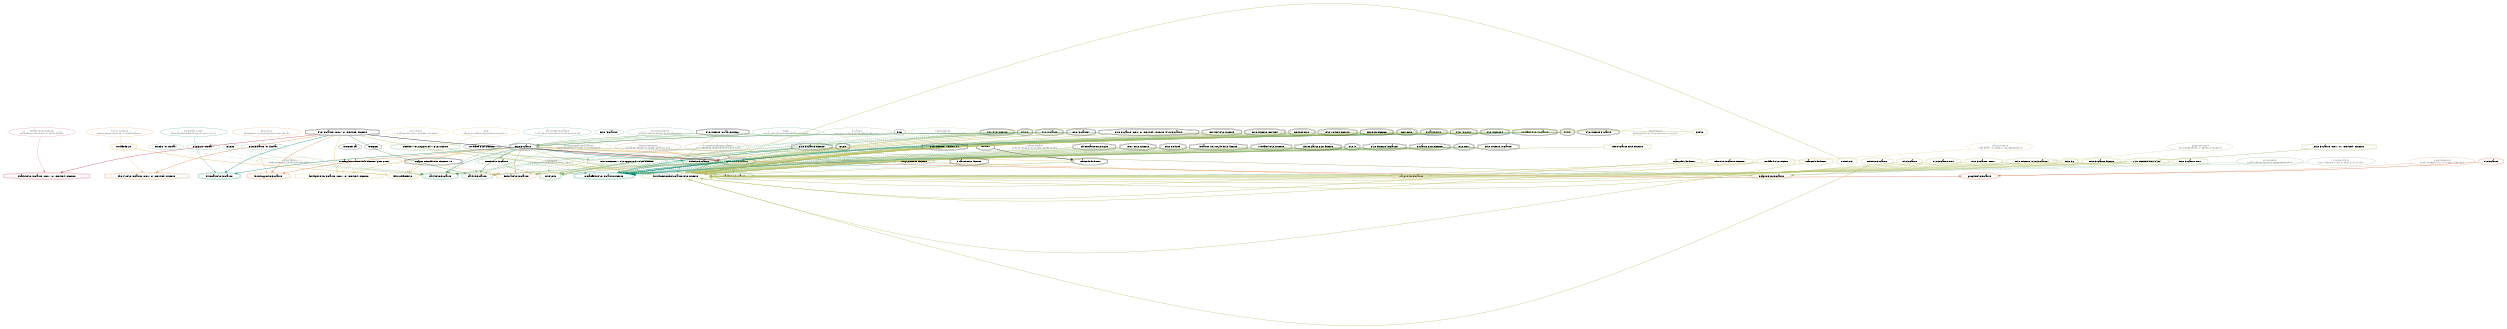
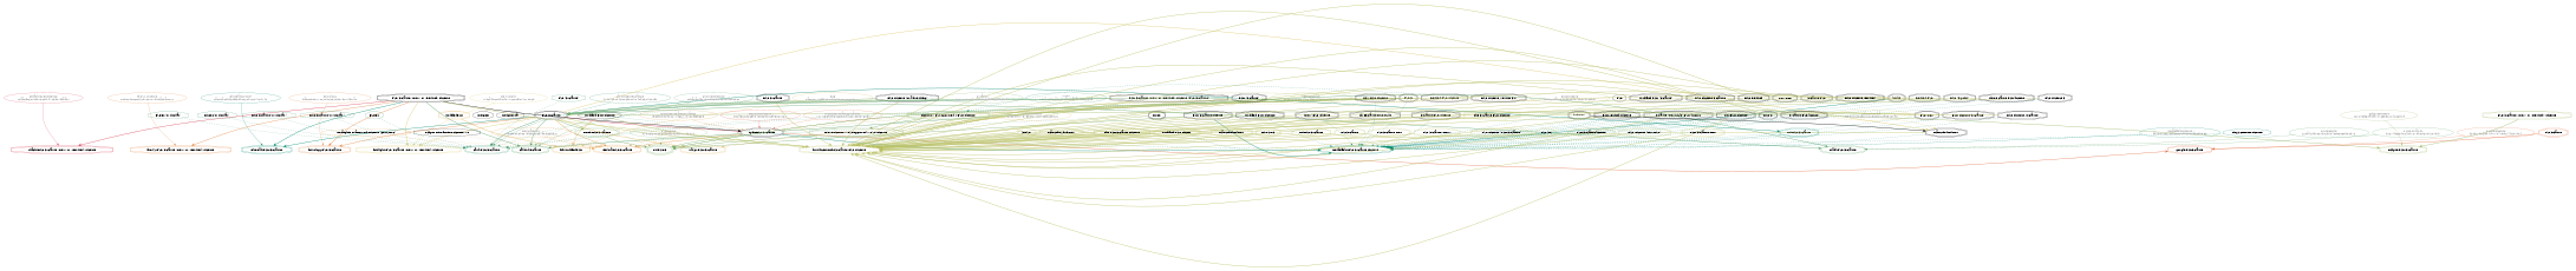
  strict digraph {
    splines=curved
    node [shape=doubleoctagon]
    edge [color="#b8bf62" weight=0.7 arrowhead=vee style=bold]
    n1 [color="#b8bf62" fillcolor="beige;1" fontcolor=gray label="SPDXLicense\n803e722e6c114264df854935029d644d" shape=ellipse]
    n2 [label="spdx:BSD-3-Clause"]
    n3 [color="#78ab63" label="osi:BSD-3" shape=tripleoctagon]
    n4 [color="#e06f45" label="google:BSD3Clause"]
    n5 [color="#e09d4b" label="Fedora:BSD-3-Clause"]
    n6 [color="#58a066" label="osadl:BSD-3-Clause"]
    n7 [color="#deb256" label="fsf:ModifiedBSD"]
    n8 [color="#58a066" label="cal:bsd-3-clause"]
    n9 [color="#00876c" label="metaeffekt:BSD 3-Clause License"]
    n10 [label="BSD-3-Clause"]
    n11 [color="#78ab63" label="DEP5:BSD-3-clause"]
    n12 [color="#00876c" label="BlueOak:BSD-3-Clause"]
    n13 [label="scancode:bsd-new"]
    n14 [color="#e18745" label="fossology:BSD-3-Clause"]
    n15 [color="#379469" label="cavil:BSD-3-Clause"]
    n16 [color="#00876c" label="osi:BSD-3-Clause"]
    n17 [color="#deb256" label="warpr:BSD-3-Clause"]
    n18 [color="#b8bf62" label="foss-license:The 3-Clause BSD License"]
    n19 [color="#dac767" label="fosslight:BSD 3-clause \"New\" or \"Revised\" License"]
    n20 [color="#98b561" label="eclipse:BSD-3-Clause"]
    n21 [label="BSD 3-Clause \"New\" or \"Revised\" License"]
    n22 [color="#d43d51" label="hitachi:BSD 3-Clause \"New\" or \"Revised\" License"]
    n23 [color="#e18745" label="ifrOSS:BSD 3-clause \"New\" or \"Revised\" License"]
    n24 [label=NetCDF shape=octagon]
    n25 [label="NetCDF cal" shape=octagon]
    n26 [color="#78ab63" fillcolor="beige;1" fontcolor=gray label="OSILicense\ne7583f205996dbecff2d2f8ec11d367d" shape=ellipse]
    n27 [label="BSD-3"]
    n28 [label="BSD 3-Clause License"]
    n29 [color="#78ab63" label="Trove:License :: OSI Approved :: BSD License"]
    n30 [color="#78ab63" label="License :: OSI Approved :: BSD License"]
    n31 [label="Revised BSD License"]
    n32 [label="Modified BSD License" shape=ellipse]
    n33 [label="New BSD License"]
    n34 [color="#e06f45" fillcolor="beige;1" fontcolor=gray label="GoogleLicense\nf28f10d8f2fb41b77b415fc1446b1d84" shape=ellipse]
    n35 [color="#e06f45" label=BSD3Clause]
    n36 [label=BSD shape=octagon]
    n37 [color="#e09d4b" fillcolor="beige;1" fontcolor=gray label="FedoraEntry\n7be9b88b5be81b9ba2dc97a88cfcb521" shape=ellipse]
    n38 [label="BSD License (no advertising)"]
    n39 [color="#e09d4b" label="Metasploit Framework License (post 2006)" shape=octagon]
-   n40 [label="Eclipse Distribution License 1.0"]
+   n40 [label="Eclipse Distribution License 1.0" shape=octagon]
    n41 [color="#00876c" fillcolor="beige;1" fontcolor=gray label="BlueOakCouncil\nca08ba6bfd29fb3db0c22b169475474c" shape=ellipse]
    n42 [color="#58a066" fillcolor="beige;1" fontcolor=gray label="OSADLRule\n61ea42fd0e80f16dd345e96e69b3cb78" shape=ellipse]
    n43 [color="#58a066" fillcolor="beige;1" fontcolor=gray label="OSADLMatrix\nd06745cc54e243d1c1db3d6154280f1b" shape=ellipse]
    n44 [color="#deb256" fillcolor="beige;1" fontcolor=gray label="FSF\n8ac60c775fdb892cae2b9ee06688d171" shape=ellipse]
    n45 [color="#deb256" label=ModifiedBSD]
    n46 [color="#58a066" fillcolor="beige;1" fontcolor=gray label="ChooseALicense\nceba2a64f023e0bb3f758c194aebe56e" shape=ellipse]
    n47 [color="#dac767" fillcolor="beige;1" fontcolor=gray label="ScancodeData\n8898cd1986367d209cefc7c8a59080a6" shape=ellipse]
    n48 [label="bsd-new"]
    n49 [color="#e18745" fillcolor="beige;1" fontcolor=gray label="Fossology\n5adee599718028b833269b1d814f07a0" shape=ellipse]
    n50 [color="#379469" fillcolor="beige;1" fontcolor=gray label="OKFN\n8dea1cf49ca46395a559a5ab499d23ba" shape=ellipse]
    n51 [label="BSD 3-Clause \"New\" or \"Revised\" License (BSD-3-Clause)"]
    n52 [color="#e06f45" fillcolor="beige;1" fontcolor=gray label="OrtLicenseCategorization\n7077c53aba646c8bde4b2f1850c760ff" shape=ellipse]
    n53 [color="#e09d4b" fillcolor="beige;1" fontcolor=gray label="OrtLicenseCategorization\nf93ff0fdd8a0827196614d480afe5639" shape=ellipse]
    n54 [color="#379469" fillcolor="beige;1" fontcolor=gray label="CavilLicenseChange\n47d94cb0942906a98d7e4ea6324850fb" shape=ellipse]
    n55 [color="#379469" label="BSD (3-Clause)" shape=octagon]
    n56 [label="BSD 3-Clause"]
+   n57 [color="#379469" label="BSD 3-clause (or similar)" shape=octagon]
    n58 [color="#379469" label="BSD-3-clause (or similar)" shape=octagon]
    n59 [label=BSD3]
    n60 [color="#379469" label=BSD3c shape=octagon]
    n61 [color="#379469" label="BSD3c (or similar)" shape=octagon]
    n62 [color="#379469" label="BSD3c(or similar)" shape=octagon]
    n63 [color="#00876c" fillcolor="beige;1" fontcolor=gray label="MetaeffektLicense\naa40973e31efa9e5e94b3bb8ad8bb963" shape=ellipse]
    n64 [label="3-Clause BSD License"]
    n65 [label="3-clause BSD"]
    n66 [label="Three-clause BSD-style"]
    n67 [label=bsd_3]
    n68 [label="Modified BSD Licence"]
    n69 [label="Modified BSD (3-clause)"]
    n70 [label="BSD New"]
-   n71 [label="New BSD"]
+   n71 [label="New DEP"]
    n72 [label="(New) BSD License"]
    n73 [label="Revised BSD"]
    n74 [label="3-clause (new-style) BSD license"]
    n75 [label="BSD (3-point)"]
    n76 [label="BSD 3"]
    n77 [label="BSD Licence 3"]
    n78 [label="BSD License (3-Clause)"]
    n79 [label="BSD License 3 Clause"]
    n80 [label="BSD License, 3-Clause"]
    n81 [label="BSD License, Revised"]
    n82 [label="BSD License, Version 3.0"]
    n83 [label="BSD revised License"]
    n84 [label="BSD Revised"]
    n85 [label="NewBSD Licence"]
    n86 [label="Three clause BSD license"]
    n87 [color="#00876c" label="TinySCHEME License" shape=octagon]
    n88 [label="3 clause BSD license"]
    n89 [color="#dc574a" fillcolor="beige;1" fontcolor=gray label="HermineLicense\nee2a5ce1f3c5ad43058f5765a5d61382" shape=ellipse]
    n90 [color="#deb256" fillcolor="beige;1" fontcolor=gray label="WarprLicense\n76a99aaa775159fec778e78ef5ce5b2c" shape=ellipse]
    n91 [color="#b8bf62" fillcolor="beige;1" fontcolor=gray label="FossLicense\nf29dccc4a91340a826de755c7d16dcd7" shape=ellipse]
    n92 [color="#b8bf62" label="The 3-Clause BSD License"]
    n93 [color="#b8bf62" label="3-BSD"]
    n94 [label="BSD (3 clause)"]
    n95 [color="#b8bf62" label="scancode://bsd-new"]
    n96 [color="#b8bf62" label="The BSD-3-clause License"]
    n97 [color="#b8bf62" label="Modified BSD Licens"]
    n98 [color="#b8bf62" label="scancode:bsd-new"]
    n99 [color="#b8bf62" label="osi:BSD-3"]
    n100 [color="#b8bf62" label="osi:BSD-3-Clause"]
    n101 [color="#b8bf62" label="BSD3-clause"]
    n102 [color="#b8bf62" label="BSD-3-clause New"]
    n103 [color="#b8bf62" label="BSD 3-Clause \"New\""]
    n104 [color="#b8bf62" label="BSD License (BSD-3-Clause)"]
    n105 [color="#b8bf62" label="BSD 3C"]
    n106 [color="#b8bf62" label="BSD-3-Clause license"]
    n107 [color="#b8bf62" label="BSD License (new BSD)"]
    n108 [color="#b8bf62" label="BSD 3-Clause New"]
    n109 [color="#dac767" fillcolor="beige;1" fontcolor=gray label="FOSSLight\n77bca45c8df764e77c6eeff8142799cd" shape=ellipse]
    n110 [color="#d43d51" fillcolor="beige;1" fontcolor=gray label="HitachiOpenLicense\nb6aa8f5237bd973c5f14703a57fbaad1" shape=ellipse]
    n111 [color="#98b561" fillcolor="beige;1" fontcolor=gray label="EclipseLicense\n8c0c75fe6dabaf7d76e596184606fc7f" shape=ellipse]
    n112 [color="#98b561" label="BSD 3-Clause “New” or “Revised” License"]
    n113 [color="#e18745" fillcolor="beige;1" fontcolor=gray label="ifrOSS License\ne9990d65ce842d7c9707f7fca39a0e12" shape=ellipse]
    n114 [color="#78ab63" fillcolor="beige;1" fontcolor=gray label="Curation\n928787512490b4c40b8fb9333fbc78d7" shape=ellipse]
    n1 -> n2 [weight=0.5 arrowhead="" style=""]
    n2 -> n3 [color="#78ab63"]
    n2 -> n4 [color="#e06f45"]
    n2 -> n5 [color="#e09d4b"]
    n2 -> n6 [color="#58a066"]
    n2 -> n7 [color="#deb256" style=dashed weight=0.5]
    n2 -> n8 [color="#58a066"]
    n2 -> n9 [color="#00876c"]
    n10 -> n2 [color="#d43d51"]
    n10 -> n5 [color="#e09d4b"]
-   n10 -> n6 [color="#58a066" style=dashed]
+   n10 -> n6 [color="#58a066"]
    n10 -> n8 [color="#58a066"]
    n10 -> n11 [color="#78ab63"]
    n10 -> n12 [color="#00876c"]
    n10 -> n13 [color="#dac767"]
    n10 -> n14 [color="#e18745"]
    n10 -> n15 [color="#379469"]
    n10 -> n16 [color="#00876c"]
    n10 -> n17 [color="#deb256"]
    n10 -> n18
    n10 -> n19 [color="#dac767"]
    n10 -> n20 [color="#98b561"]
    n11 -> n3 [color="#78ab63"]
    n13 -> n9 [color="#00876c" style=dashed weight=0.5]
    n13 -> n18
    n16 -> n9 [color="#00876c" style=dashed weight=0.5]
    n21 -> n2 [color=""]
    n21 -> n8 [color="#58a066"]
    n21 -> n12 [color="#00876c"]
    n21 -> n14 [color="#e18745"]
    n21 -> n18
    n21 -> n19 [color="#dac767"]
    n21 -> n22 [color="#d43d51"]
    n21 -> n23 [color="#e18745"]
    n24 -> n5 [color="#e09d4b" style=dashed weight=0.5]
    n25 -> n5 [color="#e09d4b" style=dashed weight=0.5]
    n26 -> n3 [color="#78ab63" weight=0.5 arrowhead="" style=""]
    n27 -> n3 [color="#78ab63"]
    n27 -> n9 [color="#00876c" style=dashed weight=0.5]
    n27 -> n15 [color="#379469" style=dashed weight=0.5]
    n27 -> n18
    n28 -> n3 [color="#78ab63"]
    n28 -> n9 [color="#00876c"]
    n28 -> n18
    n29 -> n3 [color="#78ab63"]
    n30 -> n29 [color="#78ab63"]
    n31 -> n3 [color="#78ab63" style=dashed weight=0.5]
    n31 -> n18
    n32 -> n3 [color="#78ab63" style=dashed weight=0.5]
    n32 -> n7 [color="#deb256"]
    n32 -> n8 [color="#58a066" style=dashed weight=0.5]
    n32 -> n9 [color="#00876c" style=dashed weight=0.5]
    n32 -> n18
    n33 -> n3 [color="#78ab63" style=dashed weight=0.5]
    n33 -> n9 [color="#00876c" style=dashed weight=0.5]
    n33 -> n15 [color="#379469" style=dashed weight=0.5]
    n33 -> n18
    n34 -> n4 [color="#e06f45" weight=0.5 arrowhead="" style=""]
    n35 -> n4 [color="#e06f45"]
    n36 -> n5 [color="#e09d4b" style=dashed weight=0.5]
    n36 -> n9 [color="#00876c" style=dashed weight=0.5]
    n37 -> n5 [color="#e09d4b" weight=0.5 arrowhead="" style=""]
    n38 -> n5 [color="#e09d4b" style=dashed weight=0.5]
    n38 -> n10 [color="#78ab63"]
    n38 -> n18
    n39 -> n5 [color="#e09d4b" style=dashed weight=0.5]
    n40 -> n5 [color="#e09d4b" style=dashed weight=0.5]
    n41 -> n12 [color="#00876c" weight=0.5 arrowhead="" style=""]
    n42 -> n6 [color="#58a066" weight=0.5 arrowhead="" style=""]
    n43 -> n6 [color="#58a066" weight=0.5 arrowhead="" style=""]
    n44 -> n7 [color="#deb256" weight=0.5 arrowhead="" style=""]
    n45 -> n7 [color="#deb256"]
    n46 -> n8 [color="#58a066" weight=0.5 arrowhead="" style=""]
    n47 -> n13 [color="#dac767" weight=0.5 arrowhead="" style=""]
    n48 -> n13 [color=""]
    n49 -> n14 [color="#e18745" weight=0.5 arrowhead="" style=""]
    n50 -> n10 [color="#379469" weight=0.5 arrowhead="" style=""]
    n51 -> n10 [color="#379469"]
    n51 -> n18
    n52 -> n2 [color="#e06f45" weight=0.5 arrowhead="" style=""]
    n53 -> n2 [color="#e09d4b" weight=0.5 arrowhead="" style=""]
    n54 -> n15 [color="#379469" weight=0.5 arrowhead="" style=""]
    n55 -> n15 [color="#379469" style=dashed weight=0.5]
    n56 -> n15 [color="#379469" style=dashed weight=0.5]
    n56 -> n18
+   n57 -> n15 [color="#379469" style=dashed weight=0.5]
    n58 -> n15 [color="#379469" style=dashed weight=0.5]
    n59 -> n9 [color="#00876c" style=dashed weight=0.5]
    n59 -> n15 [color="#379469" style=dashed weight=0.5]
    n59 -> n18
    n60 -> n15 [color="#379469" style=dashed weight=0.5]
    n61 -> n15 [color="#379469" style=dashed weight=0.5]
    n62 -> n15 [color="#379469" style=dashed weight=0.5]
    n63 -> n9 [color="#00876c" weight=0.5 arrowhead="" style=""]
    n64 -> n9 [color="#00876c" style=dashed weight=0.5]
    n64 -> n18
    n65 -> n9 [color="#00876c" style=dashed weight=0.5]
    n65 -> n18
    n66 -> n9 [color="#00876c" style=dashed weight=0.5]
    n66 -> n18
    n67 -> n9 [color="#00876c" weight=0.5]
    n67 -> n18
    n68 -> n9 [color="#00876c" style=dashed weight=0.5]
    n68 -> n18
-   n69 -> n9 [color="#00876c" style=dashed weight=0.5]
    n69 -> n18
    n70 -> n9 [color="#00876c" style=dashed weight=0.5]
    n70 -> n18
    n71 -> n9 [color="#00876c" style=dashed weight=0.5]
    n71 -> n18
    n72 -> n9 [color="#00876c" style=dashed weight=0.5]
    n72 -> n18
    n73 -> n9 [color="#00876c" style=dashed weight=0.5]
    n73 -> n18
    n74 -> n9 [color="#00876c" style=dashed weight=0.5]
    n74 -> n18
    n75 -> n9 [color="#00876c" style=dashed weight=0.5]
    n75 -> n18
    n76 -> n9 [color="#00876c" style=dashed weight=0.5]
    n76 -> n18
    n77 -> n9 [color="#00876c" style=dashed weight=0.5]
    n77 -> n18
    n78 -> n9 [color="#00876c" style=dashed weight=0.5]
    n78 -> n18
    n79 -> n9 [color="#00876c" style=dashed weight=0.5]
    n79 -> n18
-   n80 -> n9 [color="#00876c" weight=0.5]
+   n80 -> n9 [color="#00876c" style=dashed weight=0.5]
    n80 -> n18
    n81 -> n9 [color="#00876c" style=dashed weight=0.5]
    n81 -> n18
-   n82 -> n9 [color="#00876c" style=dashed weight=0.5]
+   n82 -> n30 [color="#00876c" style=dashed weight=0.5]
    n82 -> n18
    n83 -> n9 [color="#00876c" style=dashed weight=0.5]
    n83 -> n18
    n84 -> n9 [color="#00876c" style=dashed weight=0.5]
    n84 -> n18
    n85 -> n9 [color="#00876c" style=dashed weight=0.5]
    n85 -> n18
    n86 -> n9 [color="#00876c" style=dashed weight=0.5]
    n86 -> n18
    n87 -> n9 [color="#00876c" style=dashed weight=0.5]
    n88 -> n9 [color="#00876c" style=dashed weight=0.5]
+   n88 -> n18
    n89 -> n2 [color="#dc574a" weight=0.5 arrowhead="" style=""]
    n90 -> n17 [color="#deb256" weight=0.5 arrowhead="" style=""]
    n91 -> n18 [weight=0.5 arrowhead="" style=""]
    n92 -> n18
    n93 -> n18
    n94 -> n10 [color="#78ab63"]
    n94 -> n18
    n95 -> n18
    n96 -> n18
    n97 -> n18
    n98 -> n18
    n99 -> n18
    n100 -> n18
    n101 -> n18
    n102 -> n18
    n103 -> n18
    n104 -> n18
    n105 -> n18
    n106 -> n18
    n107 -> n18
    n108 -> n18
    n109 -> n19 [color="#dac767" weight=0.5 arrowhead="" style=""]
    n110 -> n22 [color="#d43d51" weight=0.5 arrowhead="" style=""]
    n111 -> n20 [color="#98b561" weight=0.5 arrowhead="" style=""]
    n112 -> n20 [color="#98b561"]
    n113 -> n23 [color="#e18745" weight=0.5 arrowhead="" style=""]
    n114 -> n10 [color="#78ab63" weight=0.5 arrowhead="" style=""]
  }
